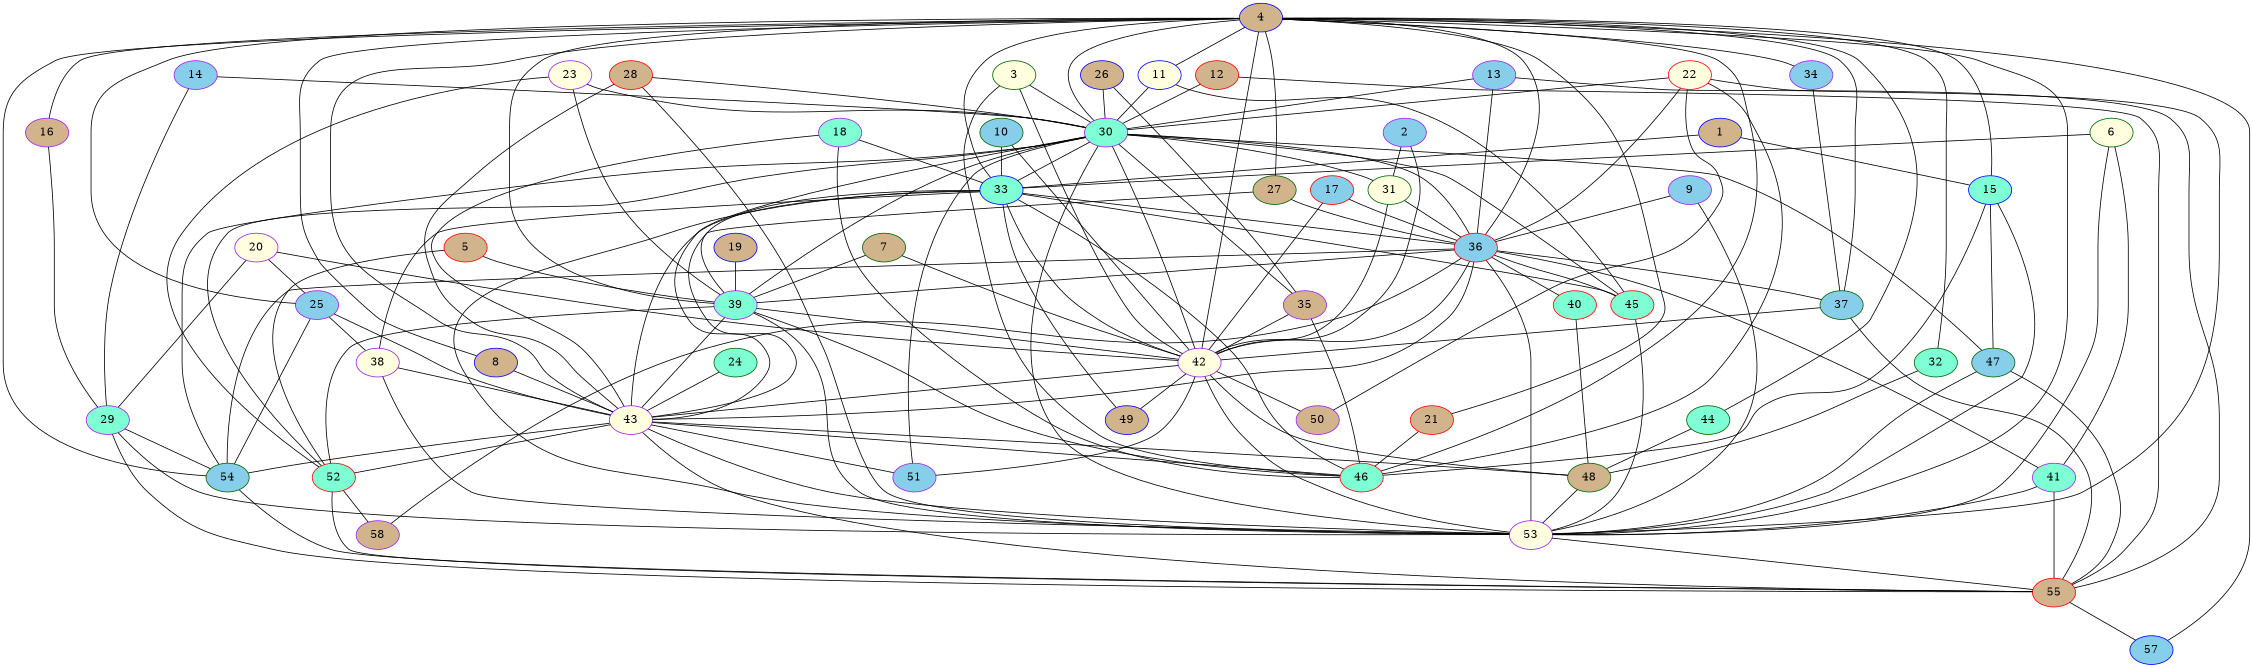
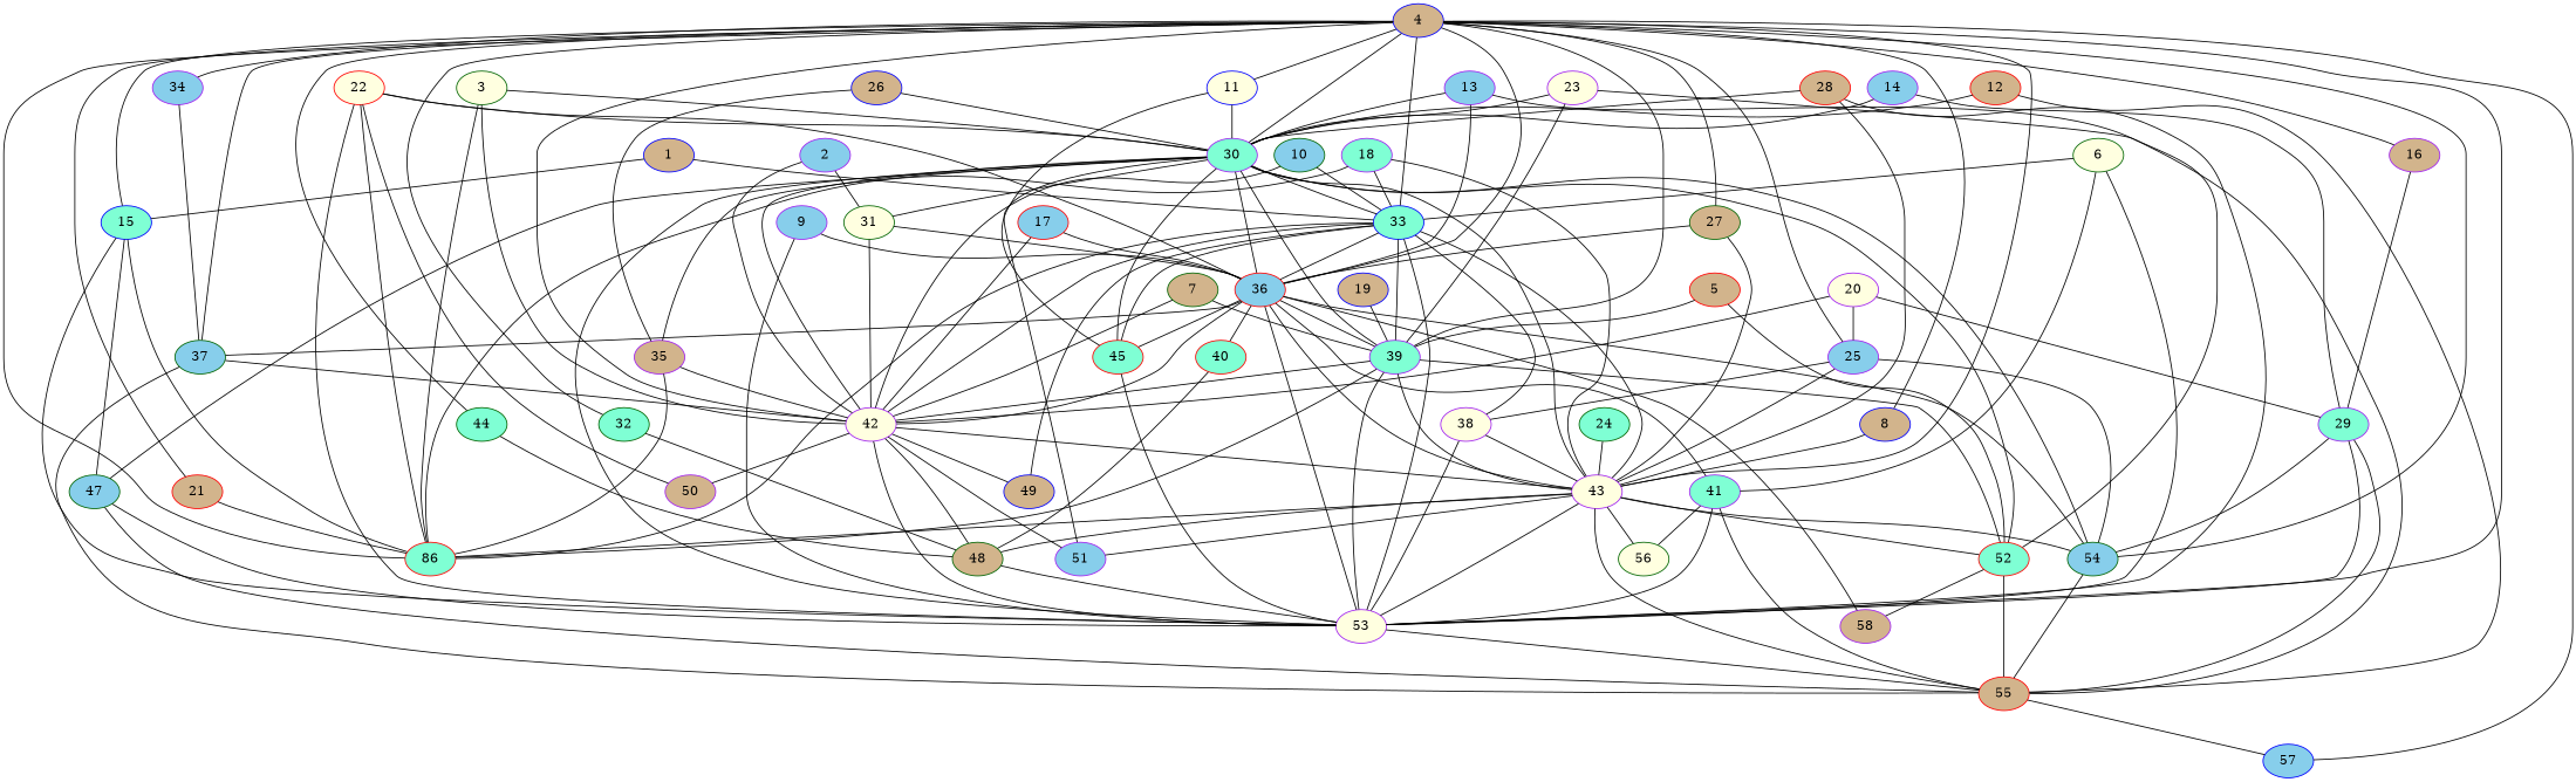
  graph {
    node [color=purple fillcolor=tan style=filled]
    edge [weight=1.0]
    1 [color=blue]
    15 [color=blue fillcolor=aquamarine]
    33 [color=blue fillcolor=aquamarine]
-   46 [color=red fillcolor=aquamarine]
+   46 [color=red fillcolor=aquamarine label=86]
    53 [fillcolor=lightyellow]
    47 [color=darkgreen fillcolor=skyblue]
    42 [fillcolor=lightyellow]
    36 [color=red fillcolor=skyblue]
    39 [fillcolor=aquamarine]
    43 [fillcolor=lightyellow]
    45 [color=red fillcolor=aquamarine]
    38 [fillcolor=lightyellow]
    49 [color=blue]
    2 [fillcolor=skyblue]
    31 [color=darkgreen fillcolor=lightyellow]
    50
    51 [fillcolor=skyblue]
    48 [color=darkgreen]
    3 [color=darkgreen fillcolor=lightyellow]
    30 [fillcolor=aquamarine]
    54 [color=darkgreen fillcolor=skyblue]
    52 [color=red fillcolor=aquamarine]
    35
    4 [color=blue]
    8 [color=blue]
    11 [color=blue fillcolor=lightyellow]
    16
    21 [color=red]
    25 [fillcolor=skyblue]
    27 [color=darkgreen]
    32 [color=darkgreen fillcolor=aquamarine]
    34 [fillcolor=skyblue]
    37 [color=darkgreen fillcolor=skyblue]
    44 [color=darkgreen fillcolor=aquamarine]
    57 [color=blue fillcolor=skyblue]
    29 [fillcolor=aquamarine]
    41 [fillcolor=aquamarine]
    40 [color=red fillcolor=aquamarine]
    58
    55 [color=red]
+   56 [color=darkgreen fillcolor=lightyellow]
    5 [color=red]
    6 [color=darkgreen fillcolor=lightyellow]
    7 [color=darkgreen]
    9 [fillcolor=skyblue]
    10 [color=darkgreen fillcolor=skyblue]
    12 [color=red]
    13 [fillcolor=skyblue]
    14 [fillcolor=skyblue]
    17 [color=red fillcolor=skyblue]
    18 [fillcolor=aquamarine]
    19 [color=blue]
    20 [fillcolor=lightyellow]
    22 [color=red fillcolor=lightyellow]
    23 [fillcolor=lightyellow]
    24 [color=darkgreen fillcolor=aquamarine]
    26 [color=blue]
    28 [color=red]
    1 -- 15
    1 -- 33
    15 -- 46
    15 -- 53
    15 -- 47
    33 -- 46
    33 -- 53 [weight=2.0]
    33 -- 42
    33 -- 36
    33 -- 39 [weight=2.0]
    33 -- 43 [weight=2.0]
    33 -- 45
    33 -- 38
    33 -- 49
    53 -- 55
    47 -- 53
    47 -- 55
    42 -- 53 [weight=2.0]
    42 -- 43
    42 -- 49
    42 -- 50
    42 -- 51
    42 -- 48
    36 -- 53 [weight=3.0]
    36 -- 42
    36 -- 39
    36 -- 43
    36 -- 45
    36 -- 54
    36 -- 37
    36 -- 41
    36 -- 40
    36 -- 58
    39 -- 46
    39 -- 53 [weight=2.0]
    39 -- 42
    39 -- 43 [weight=2.0]
    39 -- 52 [weight=2.0]
    43 -- 46
    43 -- 53 [weight=3.0]
    43 -- 51
    43 -- 48
    43 -- 54
    43 -- 52 [weight=3.0]
    43 -- 55
+   43 -- 56
    45 -- 53
    38 -- 53
    38 -- 43
    2 -- 42
    2 -- 31
    31 -- 42 [weight=2.0]
    31 -- 36
    48 -- 53
    3 -- 46
    3 -- 42
    3 -- 30
    30 -- 33
    30 -- 53 [weight=2.0]
    30 -- 47
    30 -- 42 [weight=2.0]
    30 -- 36 [weight=3.0]
    30 -- 39
    30 -- 43
    30 -- 45
    30 -- 31
    30 -- 51
    30 -- 54
    30 -- 52
    30 -- 35
    54 -- 55 [weight=2.0]
    52 -- 58
    52 -- 55
    35 -- 46 [weight=2.0]
    35 -- 42
    4 -- 15 [weight=2.0]
    4 -- 33 [weight=2.0]
    4 -- 46
    4 -- 53 [weight=4.0]
    4 -- 42 [weight=3.0]
    4 -- 36 [weight=2.0]
    4 -- 39 [weight=3.0]
    4 -- 43 [weight=2.0]
    4 -- 30 [weight=3.0]
    4 -- 54
    4 -- 8
    4 -- 11
    4 -- 16
    4 -- 21
    4 -- 25
    4 -- 27
    4 -- 32
    4 -- 34 [weight=2.0]
    4 -- 37
    4 -- 44
    4 -- 57
    8 -- 43
    11 -- 45
    11 -- 30
    16 -- 29
    21 -- 46
    25 -- 43
    25 -- 38
    25 -- 54
    27 -- 36
    27 -- 43
    32 -- 48
    34 -- 37
    37 -- 42
    37 -- 55 [weight=2.0]
    44 -- 48
    29 -- 53
    29 -- 54
    29 -- 55
    41 -- 53
    41 -- 55
+   41 -- 56
    40 -- 48
    55 -- 57
    5 -- 39
    5 -- 52
    6 -- 33
    6 -- 53
    6 -- 41
    7 -- 42
    7 -- 39
    9 -- 53
    9 -- 36
    10 -- 33
    10 -- 42
    12 -- 30
    12 -- 55
    13 -- 36
    13 -- 30
    13 -- 55
    14 -- 30
    14 -- 29
    17 -- 42
    17 -- 36
    18 -- 33
    18 -- 46
    18 -- 43
    19 -- 39
    20 -- 42
    20 -- 25
    20 -- 29
    22 -- 46
    22 -- 53
    22 -- 36
    22 -- 50
    22 -- 30
    23 -- 39
    23 -- 30
    23 -- 52
    24 -- 43
    26 -- 30
    26 -- 35
    28 -- 53
    28 -- 43
    28 -- 30
  }
